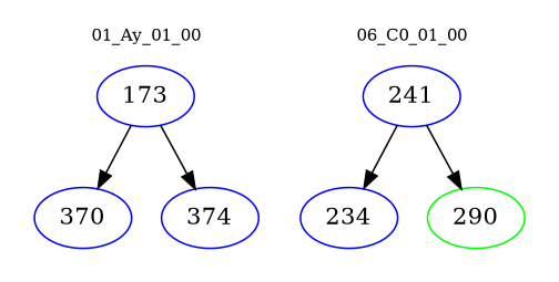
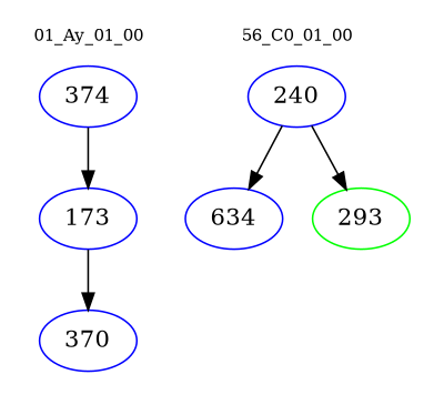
  digraph {
    node [color=blue]
    edge [color=black]
    n1 [label=173]
    n2 [label=370]
    n3 [label=374]
-   n4 [label=241]
-   n5 [label=234]
-   n6 [color=green label=290]
+   n4 [label=240]
+   n5 [label=634]
+   n6 [color=green label=293]
    subgraph cluster_1 {
      color=white
      fontsize=10
      label="01_Ay_01_00"
      n1
      n2
      n3
    }
    subgraph cluster_2 {
      color=white
      fontsize=10
-     label="06_C0_01_00"
+     label="56_C0_01_00"
      n4
      n5
      n6
    }
    n1 -> n2
-   n1 -> n3
+   n3 -> n1
    n4 -> n5
    n4 -> n6
  }
